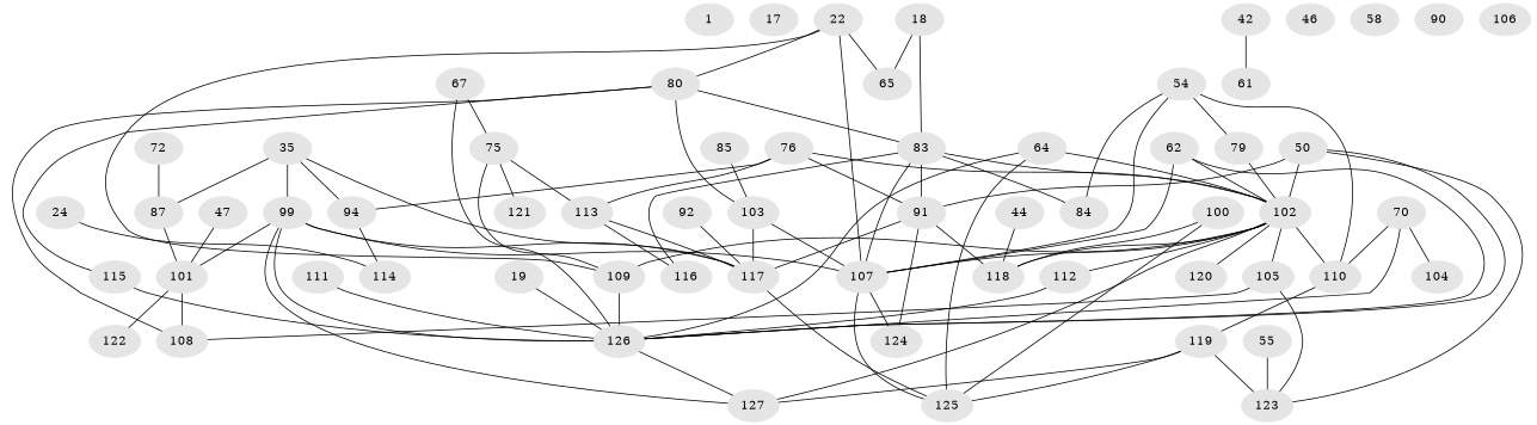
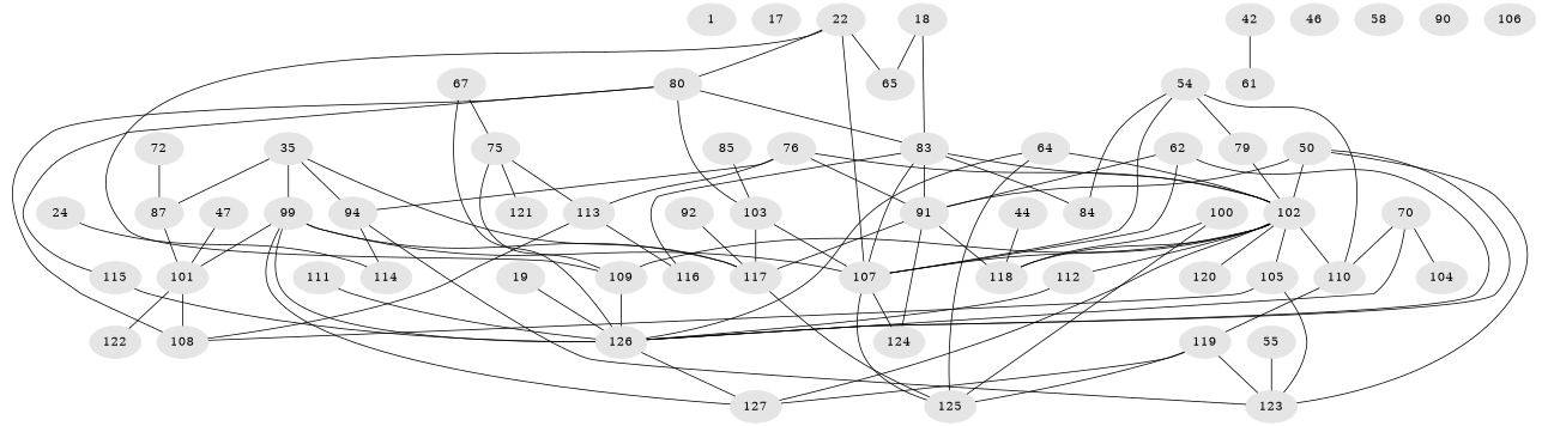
  graph {
    node [color=gray90 style=filled]
    1
    17
    18 [super="+7"]
    65
    83 [super="+12+32"]
    107 [super="+77+86"]
    91 [super="+49+89"]
    102 [super="+30+41+78+96"]
    84 [super="+9"]
    116
    126 [super="+23+34+98"]
    127 [super="+40+60"]
    19
    22
    80
    109 [super="+36"]
    70
    110 [super="+73+52"]
    104
    103
    108 [super="+74"]
    115
    125 [super="+81+97"]
    124
    114 [super="+4"]
    24
    35 [super="+5+21"]
    87
    94 [super="+28+45"]
    99 [super="+33+82"]
    117 [super="+68+59"]
    101 [super="+37"]
    123 [super="+2"]
    42
    61
    44
    118
    46
    122
    47
    50
    105 [super="+88"]
    112
    120
    54
    79
    119 [super="+71"]
    55
    58
    62 [super="+10+11"]
    64 [super="+6+31"]
    67
    75
    113 [super="+16+56"]
    121
    72
    76
    85
    90
    92
    100
    106
    111
    18 -- 65
    18 -- 83
    83 -- 107
    83 -- 91 [weight=3]
    83 -- 102
    83 -- 84
    83 -- 116
    107 -- 125
    107 -- 124
    91 -- 124
    91 -- 117
    91 -- 118
    102 -- 107
    102 -- 127 [weight=2]
    102 -- 109
    102 -- 110
    102 -- 118
    102 -- 105
    102 -- 112
    102 -- 120
    126 -- 127
    19 -- 126
    22 -- 65
    22 -- 107 [weight=3]
    22 -- 80
    22 -- 109 [weight=2]
    80 -- 83
    80 -- 103
    80 -- 108
    80 -- 115
    109 -- 126
    70 -- 126
    70 -- 110
    70 -- 104
    110 -- 119
    103 -- 107
    103 -- 117 [weight=2]
    115 -- 126 [weight=2]
    24 -- 114
    35 -- 87 [weight=2]
    35 -- 94
    35 -- 99
    35 -- 117
    87 -- 101
    94 -- 114
+   94 -- 123
    99 -- 107
    99 -- 126 [weight=2]
    99 -- 127 [weight=2]
    99 -- 117
    99 -- 101
    117 -- 125
    101 -- 108
    101 -- 122
    42 -- 61
    44 -- 118
    47 -- 101
    50 -- 91 [weight=2]
    50 -- 102 [weight=2]
    50 -- 126
    50 -- 123
    105 -- 108
    105 -- 123
    112 -- 126
    54 -- 107
    54 -- 84
    54 -- 110
    54 -- 79
    79 -- 102
    119 -- 127
    119 -- 125
    119 -- 123
    55 -- 123
    62 -- 107 [weight=3]
-   62 -- 102
+   62 -- 91
    62 -- 126 [weight=2]
    64 -- 102 [weight=3]
    64 -- 126
    64 -- 125
    67 -- 126
    67 -- 75
    75 -- 109
    75 -- 113
    75 -- 121
    113 -- 116
-   113 -- 117
+   113 -- 108
    72 -- 87
    76 -- 91 [weight=2]
    76 -- 102
    76 -- 94
    76 -- 113
    85 -- 103
    92 -- 117
    100 -- 125
    100 -- 118
    111 -- 126
  }
